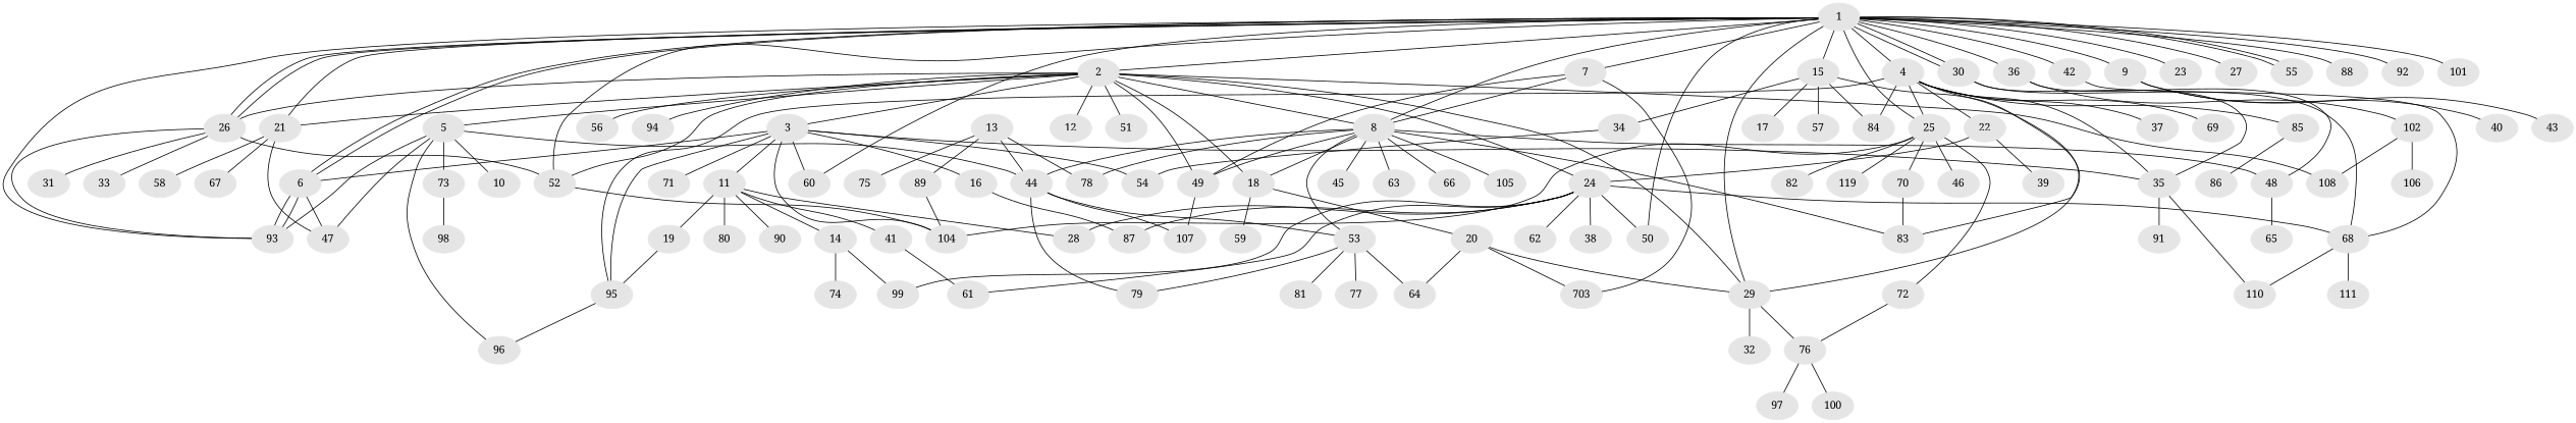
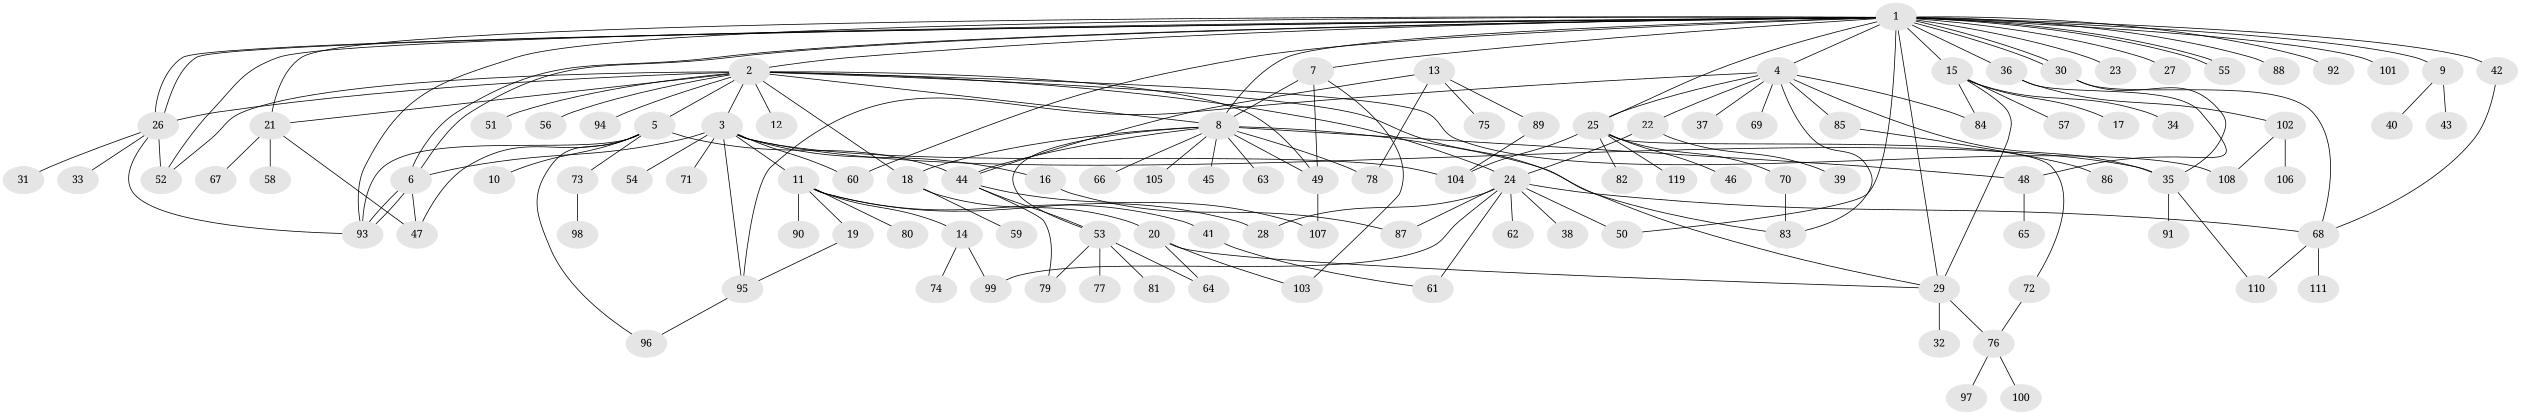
  graph {
    fontname="Noto Serif"
    node [color=gray90 fontname="Noto Serif" style=filled]
    edge [fontname="Noto Serif"]
    1
    2
    4
    6
    7
    8
    9
    15
    21
    23
    25
    26
    27
    29
    30
    36
    42
    50
    52
    55
    60
    88
    92
    93
    101
    3
    5
    12
    18
    24
    49
    51
    56
    94
    108
    35
    95
    22
    37
    69
    83
    84
    85
    47
-   103 [label=703]
+   103
    44
    45
    48
    53
    63
    66
    105
    78
    40
    43
    17
    34
    57
    58
    67
    104
    46
    70
    72
    82
    n66 [label=119]
    31
    33
    32
    76
    68
    102
    11
    16
    54
    71
    10
    73
    96
    20
    59
    28
    99
    87
    38
    61
    62
    107
    14
    19
    41
    80
    90
    91
    110
    39
    86
    79
    98
    13
    75
    89
    65
    64
    77
    81
    74
    111
    97
    100
    106
    1 -- 2
    1 -- 4
    1 -- 6
    1 -- 6
    1 -- 7
    1 -- 8
    1 -- 9
    1 -- 15
    1 -- 21
    1 -- 23
    1 -- 25
    1 -- 26
    1 -- 26
    1 -- 27
    1 -- 29
    1 -- 30
    1 -- 30
    1 -- 36
    1 -- 42
    1 -- 50
    1 -- 52
    1 -- 55
    1 -- 55
    1 -- 60
    1 -- 88
    1 -- 92
    1 -- 93
    1 -- 101
    2 -- 8
    2 -- 21
    2 -- 26
    2 -- 29
    2 -- 52
    2 -- 3
    2 -- 5
    2 -- 12
    2 -- 18
    2 -- 24
    2 -- 49
    2 -- 51
    2 -- 56
    2 -- 94
    2 -- 108
    4 -- 25
    4 -- 35
    4 -- 95
    4 -- 22
    4 -- 37
    4 -- 69
    4 -- 83
    4 -- 84
    4 -- 85
    6 -- 93
    6 -- 93
    6 -- 47
    7 -- 8
    7 -- 49
    7 -- 103
    8 -- 18
    8 -- 49
    8 -- 83
    8 -- 44
    8 -- 45
    8 -- 48
    8 -- 53
    8 -- 63
    8 -- 66
    8 -- 105
    8 -- 78
    9 -- 40
    9 -- 43
    15 -- 29
    15 -- 84
    15 -- 17
    15 -- 34
    15 -- 57
    21 -- 47
    21 -- 58
    21 -- 67
    25 -- 104
    25 -- 46
    25 -- 70
    25 -- 72
    25 -- 82
    25 -- n66
    26 -- 52
    26 -- 93
    26 -- 31
    26 -- 33
    29 -- 32
    29 -- 76
    30 -- 35
    30 -- 68
    36 -- 48
    36 -- 102
    42 -- 68
-   52 -- 104
    3 -- 6
    3 -- 60
    3 -- 35
    3 -- 95
    3 -- 104
    3 -- 11
    3 -- 16
    3 -- 54
    3 -- 71
    5 -- 93
    5 -- 47
    5 -- 44
    5 -- 10
    5 -- 73
    5 -- 96
    18 -- 20
    18 -- 59
    24 -- 50
    24 -- 68
    24 -- 28
    24 -- 99
    24 -- 87
    24 -- 38
    24 -- 61
    24 -- 62
    49 -- 107
    35 -- 91
    35 -- 110
    95 -- 96
    22 -- 24
    22 -- 39
    85 -- 86
    44 -- 53
    44 -- 107
    44 -- 79
    48 -- 65
    53 -- 79
    53 -- 64
    53 -- 77
    53 -- 81
-   34 -- 54
    70 -- 83
    72 -- 76
    76 -- 97
    76 -- 100
    68 -- 110
    68 -- 111
    102 -- 108
    102 -- 106
    11 -- 28
    11 -- 14
    11 -- 19
    11 -- 41
    11 -- 80
    11 -- 90
    16 -- 87
    73 -- 98
    20 -- 29
    20 -- 103
    20 -- 64
    14 -- 99
    14 -- 74
    19 -- 95
    41 -- 61
    13 -- 44
    13 -- 78
    13 -- 75
    13 -- 89
    89 -- 104
  }
